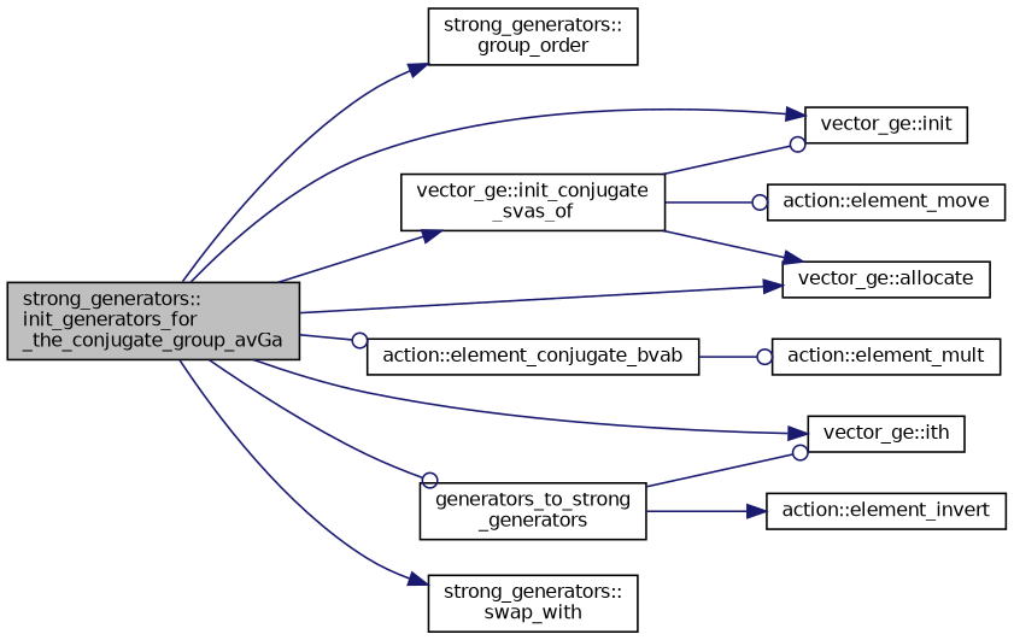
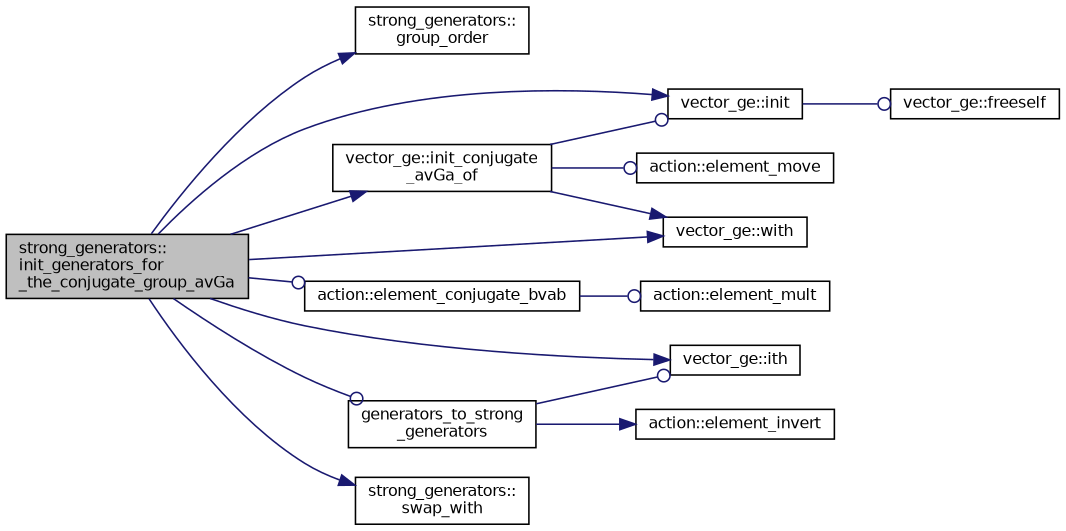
  digraph {
    rankdir=LR
    node [color=black fillcolor=white fontname=Helvetica fontsize=10 shape=record style=filled]
    edge [arrowhead=normal color=midnightblue fontname=Helvetica fontsize=10 labelfontname=Helvetica labelfontsize=10 style=solid]
    n1 [fillcolor=grey75 fontcolor=black height=0.2 label="strong_generators::\linit_generators_for\l_the_conjugate_group_avGa" width=0.4]
    n2 [height=0.2 label="strong_generators::\lgroup_order" width=0.4]
    n3 [height=0.2 label="vector_ge::init" width=0.4]
-   n4 [height=0.2 label="vector_ge::allocate" width=0.4]
+   n4 [height=0.2 label="vector_ge::with" width=0.4]
    n5 [height=0.2 label="action::element_conjugate_bvab" width=0.4]
    n6 [height=0.2 label="vector_ge::ith" width=0.4]
-   n7 [height=0.2 label="vector_ge::init_conjugate\l_svas_of" width=0.4]
+   n7 [height=0.2 label="vector_ge::init_conjugate\l_avGa_of" width=0.4]
    n8 [height=0.2 label="generators_to_strong\l_generators" width=0.4]
    n9 [height=0.2 label="strong_generators::\lswap_with" width=0.4]
+   n10 [height=0.2 label="vector_ge::freeself" width=0.4]
    n11 [height=0.2 label="action::element_mult" width=0.4]
    n12 [height=0.2 label="action::element_move" width=0.4]
    n13 [height=0.2 label="action::element_invert" width=0.4]
    n1 -> n2
    n1 -> n3
    n1 -> n4
    n1 -> n5 [arrowhead=odot]
    n1 -> n6
    n1 -> n7
    n1 -> n8 [arrowhead=odot]
    n1 -> n9
+   n3 -> n10 [arrowhead=odot]
    n5 -> n11 [arrowhead=odot]
    n7 -> n3 [arrowhead=odot]
    n7 -> n4
    n7 -> n12 [arrowhead=odot]
    n8 -> n6 [arrowhead=odot]
    n8 -> n13
  }
